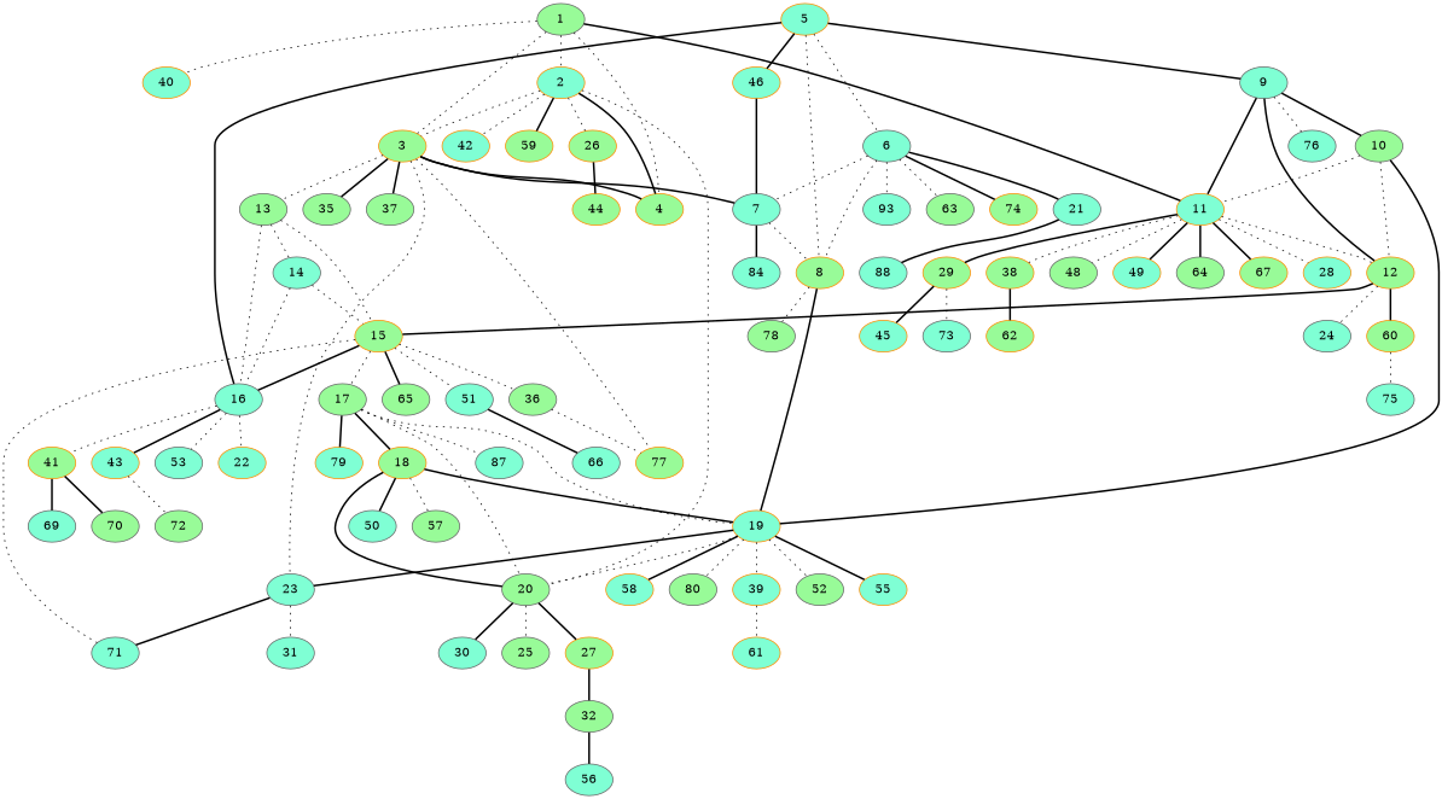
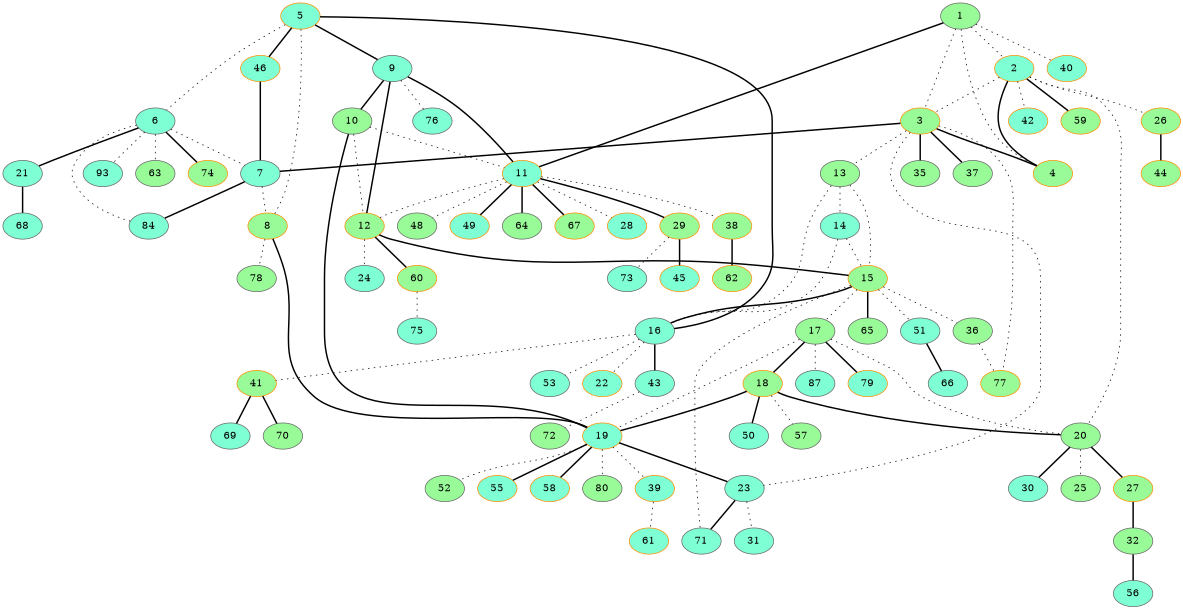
  graph {
    node [color=gray40 fillcolor=aquamarine style=filled]
    edge [style=dotted]
    1 [fillcolor=palegreen]
    2 [color=darkorange]
    3 [color=darkorange fillcolor=palegreen]
    4 [color=darkorange fillcolor=palegreen]
    11 [color=darkorange]
    40 [color=darkorange]
    20 [fillcolor=palegreen]
    26 [color=darkorange fillcolor=palegreen]
    42 [color=darkorange]
    59 [color=darkorange fillcolor=palegreen]
    7
    13 [fillcolor=palegreen]
    23
    35 [fillcolor=palegreen]
    37 [fillcolor=palegreen]
    77 [color=darkorange fillcolor=palegreen]
    12 [color=darkorange fillcolor=palegreen]
    28 [color=darkorange]
    29 [color=darkorange fillcolor=palegreen]
    38 [color=darkorange fillcolor=palegreen]
    48 [fillcolor=palegreen]
    49 [color=darkorange]
    64 [fillcolor=palegreen]
    67 [color=darkorange fillcolor=palegreen]
    25 [fillcolor=palegreen]
    27 [color=darkorange fillcolor=palegreen]
    30
    44 [color=darkorange fillcolor=palegreen]
    8 [color=darkorange fillcolor=palegreen]
    n30 [label=84]
    16
    15 [color=darkorange fillcolor=palegreen]
    14
    71
    31
    5 [color=darkorange]
    6
    9
    46 [color=darkorange]
    21
    n41 [label=93]
    63 [fillcolor=palegreen]
    74 [color=darkorange fillcolor=palegreen]
    19 [color=darkorange]
    78 [fillcolor=palegreen]
    10 [fillcolor=palegreen]
    76
    22 [color=darkorange]
    41 [color=darkorange fillcolor=palegreen]
-   43 [color=darkorange]
+   43
    53
-   68 [label=88]
+   68
    39 [color=darkorange]
    52 [fillcolor=palegreen]
    55 [color=darkorange]
    58 [color=darkorange]
    80 [fillcolor=palegreen]
    24
    60 [color=darkorange fillcolor=palegreen]
    45 [color=darkorange]
    73
    62 [color=darkorange fillcolor=palegreen]
    17 [fillcolor=palegreen]
    36 [fillcolor=palegreen]
    51
    65 [fillcolor=palegreen]
    75
    18 [color=darkorange fillcolor=palegreen]
    n69 [label=87]
    79 [color=darkorange]
    66
    69
    70 [fillcolor=palegreen]
    72 [fillcolor=palegreen]
    50
    57 [fillcolor=palegreen]
    61 [color=darkorange]
    32 [fillcolor=palegreen]
    56
    1 -- 2
    1 -- 3
    1 -- 4
    1 -- 11 [style=bold]
    1 -- 40
    2 -- 3
    2 -- 4 [style=bold]
    2 -- 20
    2 -- 26
    2 -- 42
    2 -- 59 [style=bold]
    3 -- 4 [style=bold]
    3 -- 7 [style=bold]
    3 -- 13
    3 -- 23
    3 -- 35 [style=bold]
    3 -- 37 [style=bold]
    3 -- 77
    11 -- 12
    11 -- 28
    11 -- 29 [style=bold]
    11 -- 38
    11 -- 48
    11 -- 49 [style=bold]
    11 -- 64 [style=bold]
    11 -- 67 [style=bold]
    20 -- 25
    20 -- 27 [style=bold]
    20 -- 30 [style=bold]
    26 -- 44 [style=bold]
    7 -- 8
    7 -- n30 [style=bold]
    13 -- 16
    13 -- 15
    13 -- 14
    23 -- 71 [style=bold]
    23 -- 31
    12 -- 15 [style=bold]
    12 -- 24
    12 -- 60 [style=bold]
    29 -- 45 [style=bold]
    29 -- 73
    38 -- 62 [style=bold]
    27 -- 32 [style=bold]
    8 -- 19 [style=bold]
    8 -- 78
    16 -- 22
    16 -- 41
    16 -- 43 [style=bold]
    16 -- 53
    15 -- 16 [style=bold]
    15 -- 71
    15 -- 17
    15 -- 36
    15 -- 51
    15 -- 65 [style=bold]
    14 -- 16
    14 -- 15
    5 -- 8
    5 -- 16 [style=bold]
    5 -- 6
    5 -- 9 [style=bold]
    5 -- 46 [style=bold]
    6 -- 7
-   6 -- 8
+   6 -- n30
    6 -- 21 [style=bold]
    6 -- n41
    6 -- 63
    6 -- 74 [style=bold]
    9 -- 11 [style=bold]
    9 -- 12 [style=bold]
    9 -- 10 [style=bold]
    9 -- 76
    46 -- 7 [style=bold]
    21 -- 68 [style=bold]
-   19 -- 20
    19 -- 23 [style=bold]
    19 -- 39
    19 -- 52
    19 -- 55 [style=bold]
    19 -- 58 [style=bold]
    19 -- 80
    10 -- 11
    10 -- 12
    10 -- 19 [style=bold]
    41 -- 69 [style=bold]
    41 -- 70 [style=bold]
    43 -- 72
    39 -- 61
    60 -- 75
    17 -- 20
    17 -- 19
    17 -- 18 [style=bold]
    17 -- n69
    17 -- 79 [style=bold]
    36 -- 77
    51 -- 66 [style=bold]
    18 -- 20 [style=bold]
    18 -- 19 [style=bold]
    18 -- 50 [style=bold]
    18 -- 57
    32 -- 56 [style=bold]
  }
